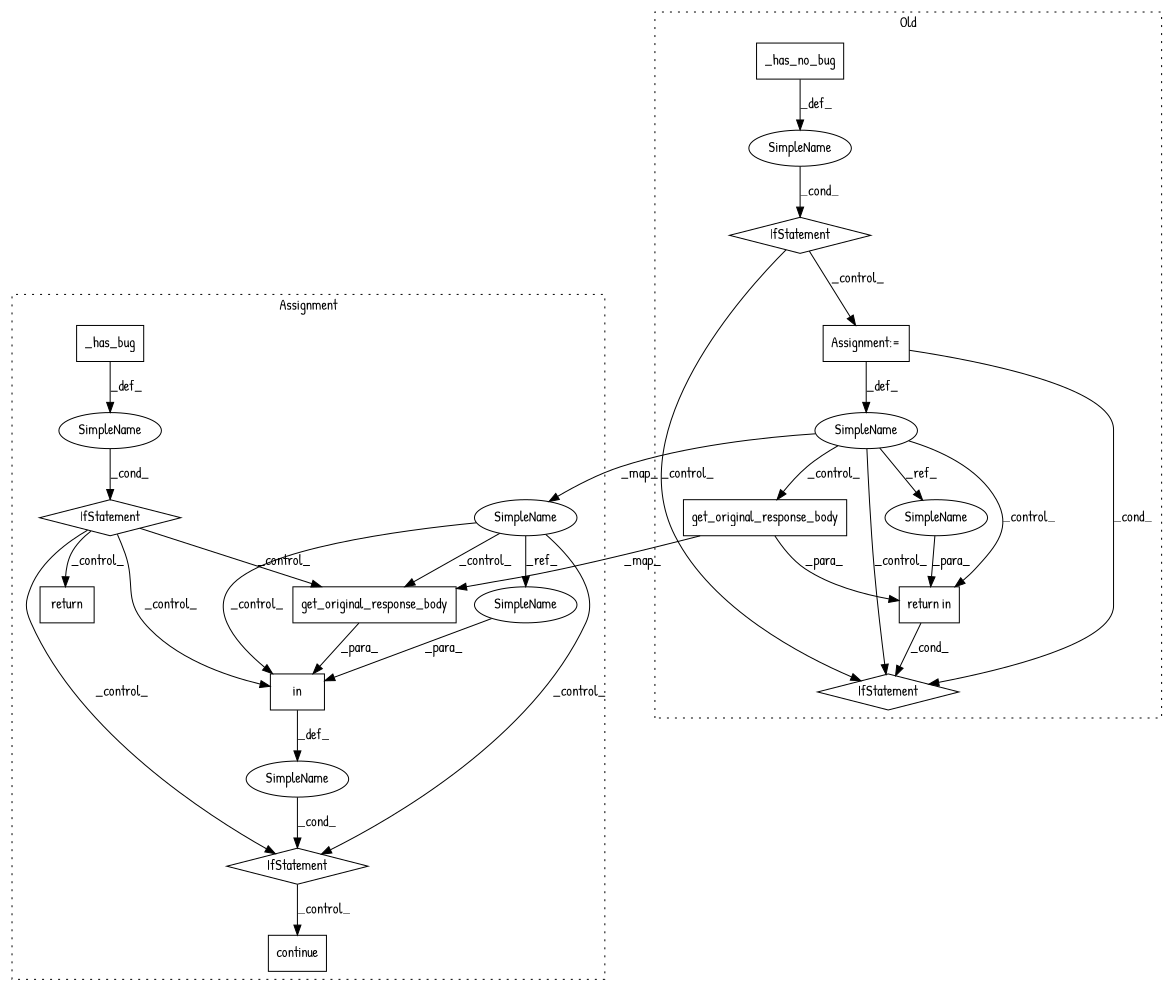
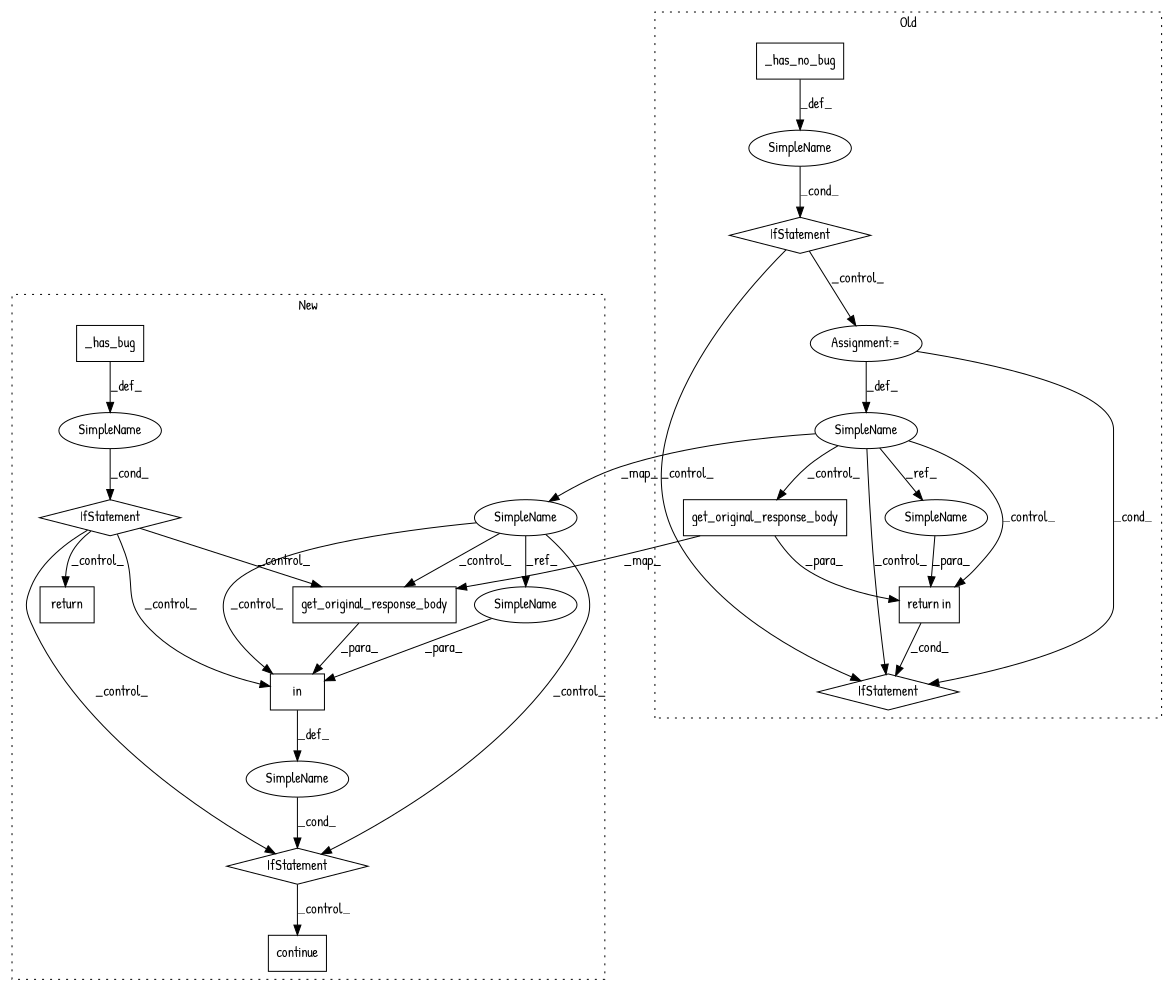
  digraph {
    fontname="Patrick Hand"
    node [a=42 fontname="Patrick Hand" l=8 shape=box]
    edge [fontname="Patrick Hand"]
    n1 [a=108 l=51 label="return in" s=1646]
    n2 [a=25 l="12,2" label=IfStatement s="1634,1697" shape=diamond]
    n3 [label=SimpleName shape=ellipse l=""]
    n4 [a=25 l="4,2" label=IfStatement s="1442,1470" shape=diamond]
    n5 [label=SimpleName s=1598 shape=ellipse]
    n6 [a=32 l="12,1" label=_has_no_bug s="1451,1469"]
    n7 [a=32 l=28 label=get_original_response_body s=1669]
-   n8 [a=7 l=1 label="Assignment:=" s=1493]
+   n8 [a=7 l=1 label="Assignment:=" s=1493 shape=ellipse]
    n9 [label=SimpleName s=1646 shape=ellipse]
    n10 [a=18 l=9 label=continue s=1658]
    n11 [a=25 l="10,2" label=IfStatement s="1589,1646" shape=diamond]
    n12 [label=SimpleName shape=ellipse l=""]
    n13 [a=105 l=47 label=in s=1599]
    n14 [label=SimpleName shape=ellipse l=""]
    n15 [a=25 l="4,2" label=IfStatement s="1423,1448" shape=diamond]
    n16 [label=SimpleName s=1533 shape=ellipse]
    n17 [a=32 l="9,1" label=_has_bug s="1432,1447"]
    n18 [a=32 l=28 label=get_original_response_body s=1618]
    n19 [a=41 l=7 label=return s=1458]
    n20 [label=SimpleName s=1599 shape=ellipse]
    subgraph cluster_1 {
      label=Old
      style=dotted
      n1
      n2
      n3
      n4
      n5
      n6
      n7
      n8
      n9
    }
    subgraph cluster_2 {
-     label=Assignment
+     label=New
      style=dotted
      n10
      n11
      n12
      n13
      n14
      n15
      n16
      n17
      n18
      n19
      n20
    }
    n1 -> n2 [label=_cond_]
    n3 -> n4 [label=_cond_]
    n4 -> n2 [label=_control_]
    n4 -> n8 [label=_control_]
    n5 -> n1 [label=_control_]
    n5 -> n2 [label=_control_]
    n5 -> n7 [label=_control_]
    n5 -> n9 [label=_ref_]
    n5 -> n16 [label=_map_]
    n6 -> n3 [label=_def_]
    n7 -> n1 [label=_para_]
    n7 -> n18 [label=_map_]
    n8 -> n2 [label=_cond_]
    n8 -> n5 [label=_def_]
    n9 -> n1 [label=_para_]
    n11 -> n10 [label=_control_]
    n12 -> n11 [label=_cond_]
    n13 -> n12 [label=_def_]
    n14 -> n15 [label=_cond_]
    n15 -> n11 [label=_control_]
    n15 -> n13 [label=_control_]
    n15 -> n18 [label=_control_]
    n15 -> n19 [label=_control_]
    n16 -> n11 [label=_control_]
    n16 -> n13 [label=_control_]
    n16 -> n18 [label=_control_]
    n16 -> n20 [label=_ref_]
    n17 -> n14 [label=_def_]
    n18 -> n13 [label=_para_]
    n20 -> n13 [label=_para_]
  }
